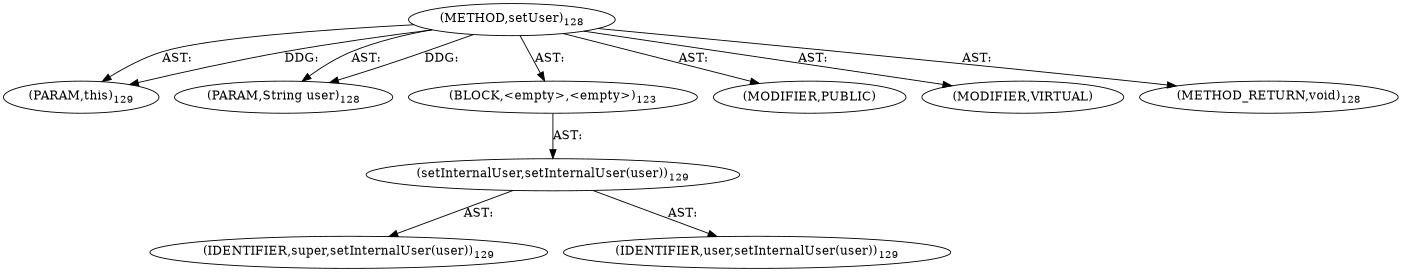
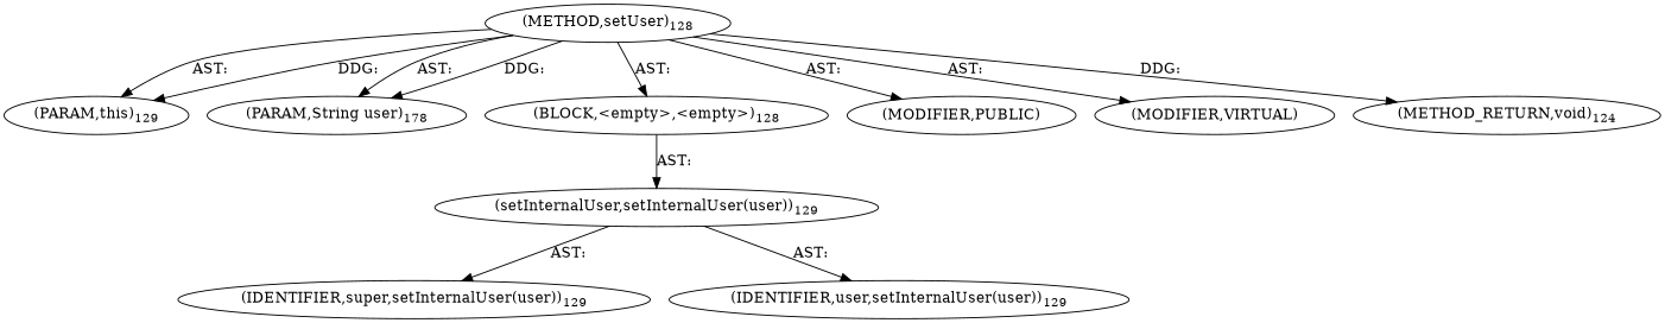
  digraph {
    n1 [label=<(METHOD,setUser)<SUB>128</SUB>>]
    n2 [label=<(PARAM,this)<SUB>129</SUB>>]
-   n3 [label=<(PARAM,String user)<SUB>128</SUB>>]
-   n4 [label=<(BLOCK,&lt;empty&gt;,&lt;empty&gt;)<SUB>123</SUB>>]
+   n3 [label=<(PARAM,String user)<SUB>178</SUB>>]
+   n4 [label=<(BLOCK,&lt;empty&gt;,&lt;empty&gt;)<SUB>128</SUB>>]
    n5 [label=<(MODIFIER,PUBLIC)>]
    n6 [label=<(MODIFIER,VIRTUAL)>]
-   n7 [label=<(METHOD_RETURN,void)<SUB>128</SUB>>]
+   n7 [label=<(METHOD_RETURN,void)<SUB>124</SUB>>]
    n8 [label=<(setInternalUser,setInternalUser(user))<SUB>129</SUB>>]
    n9 [label=<(IDENTIFIER,super,setInternalUser(user))<SUB>129</SUB>>]
    n10 [label=<(IDENTIFIER,user,setInternalUser(user))<SUB>129</SUB>>]
    n1 -> n2 [label="AST: "]
    n1 -> n2 [label="DDG: "]
    n1 -> n3 [label="AST: "]
    n1 -> n3 [label="DDG: "]
    n1 -> n4 [label="AST: "]
    n1 -> n5 [label="AST: "]
    n1 -> n6 [label="AST: "]
-   n1 -> n7 [label="AST: "]
+   n1 -> n7 [label="DDG: "]
    n4 -> n8 [label="AST: "]
    n8 -> n9 [label="AST: "]
    n8 -> n10 [label="AST: "]
  }
